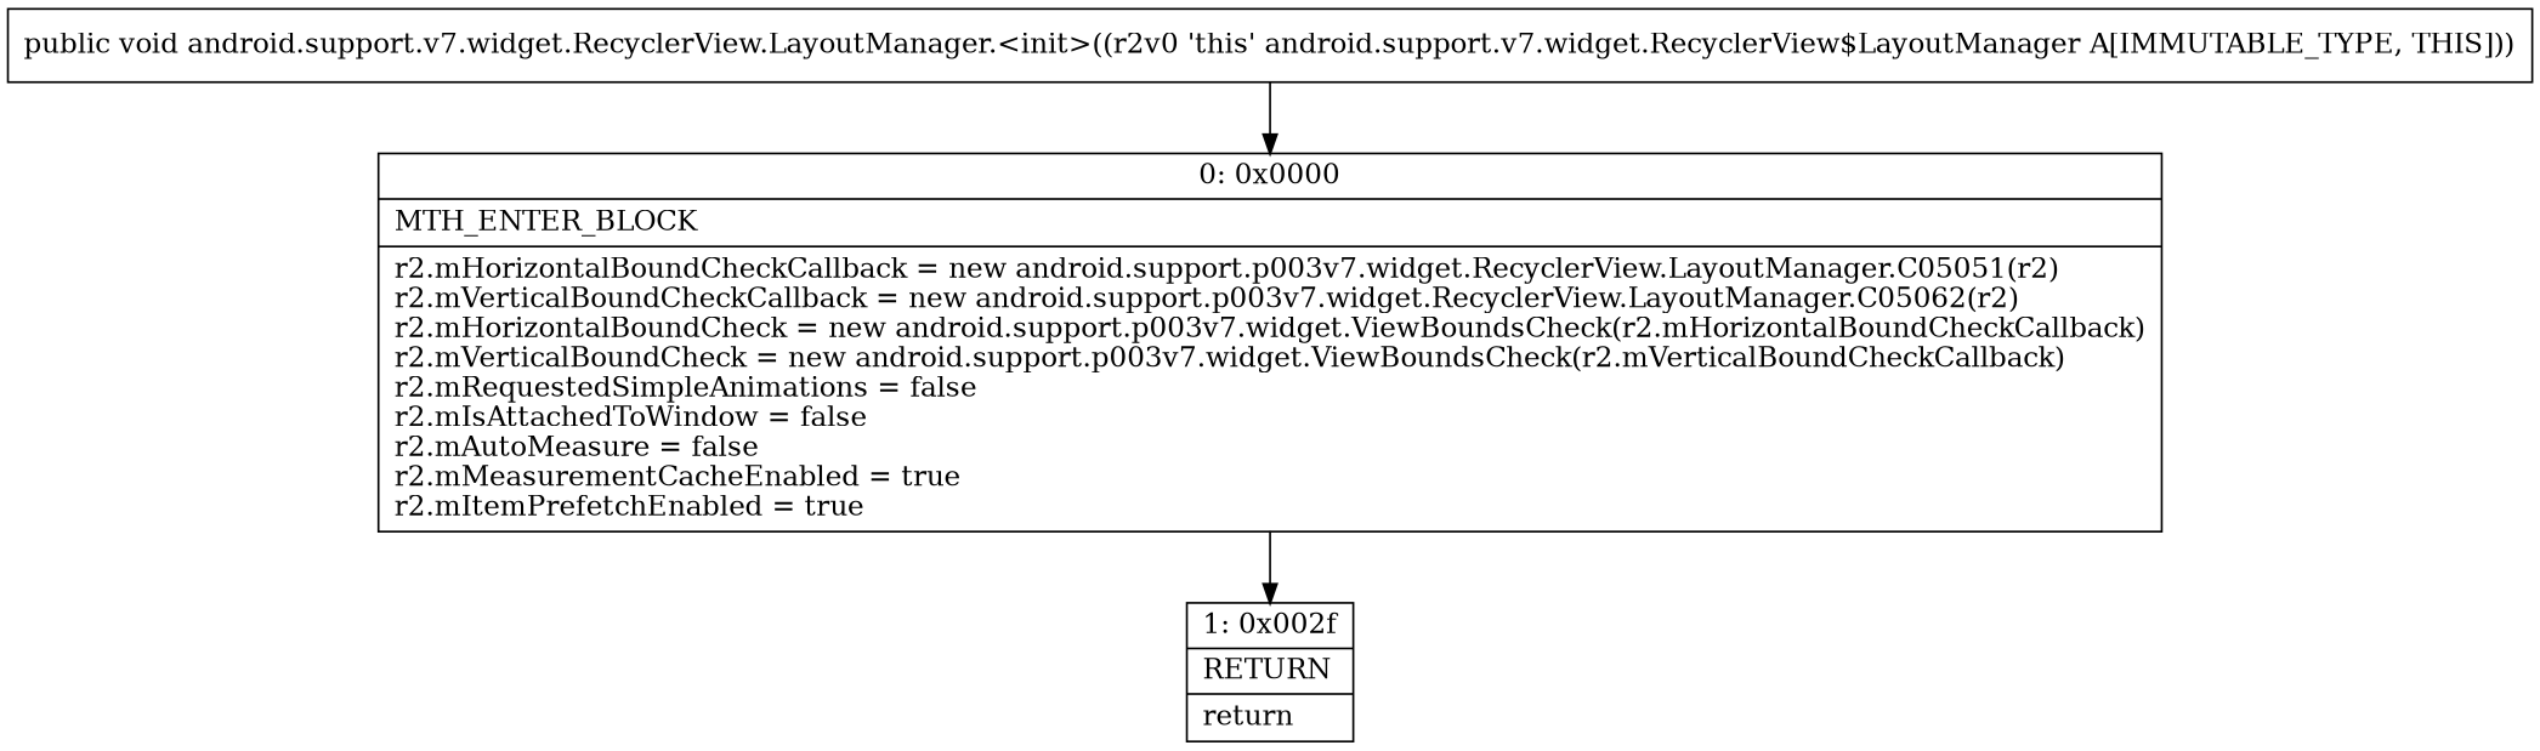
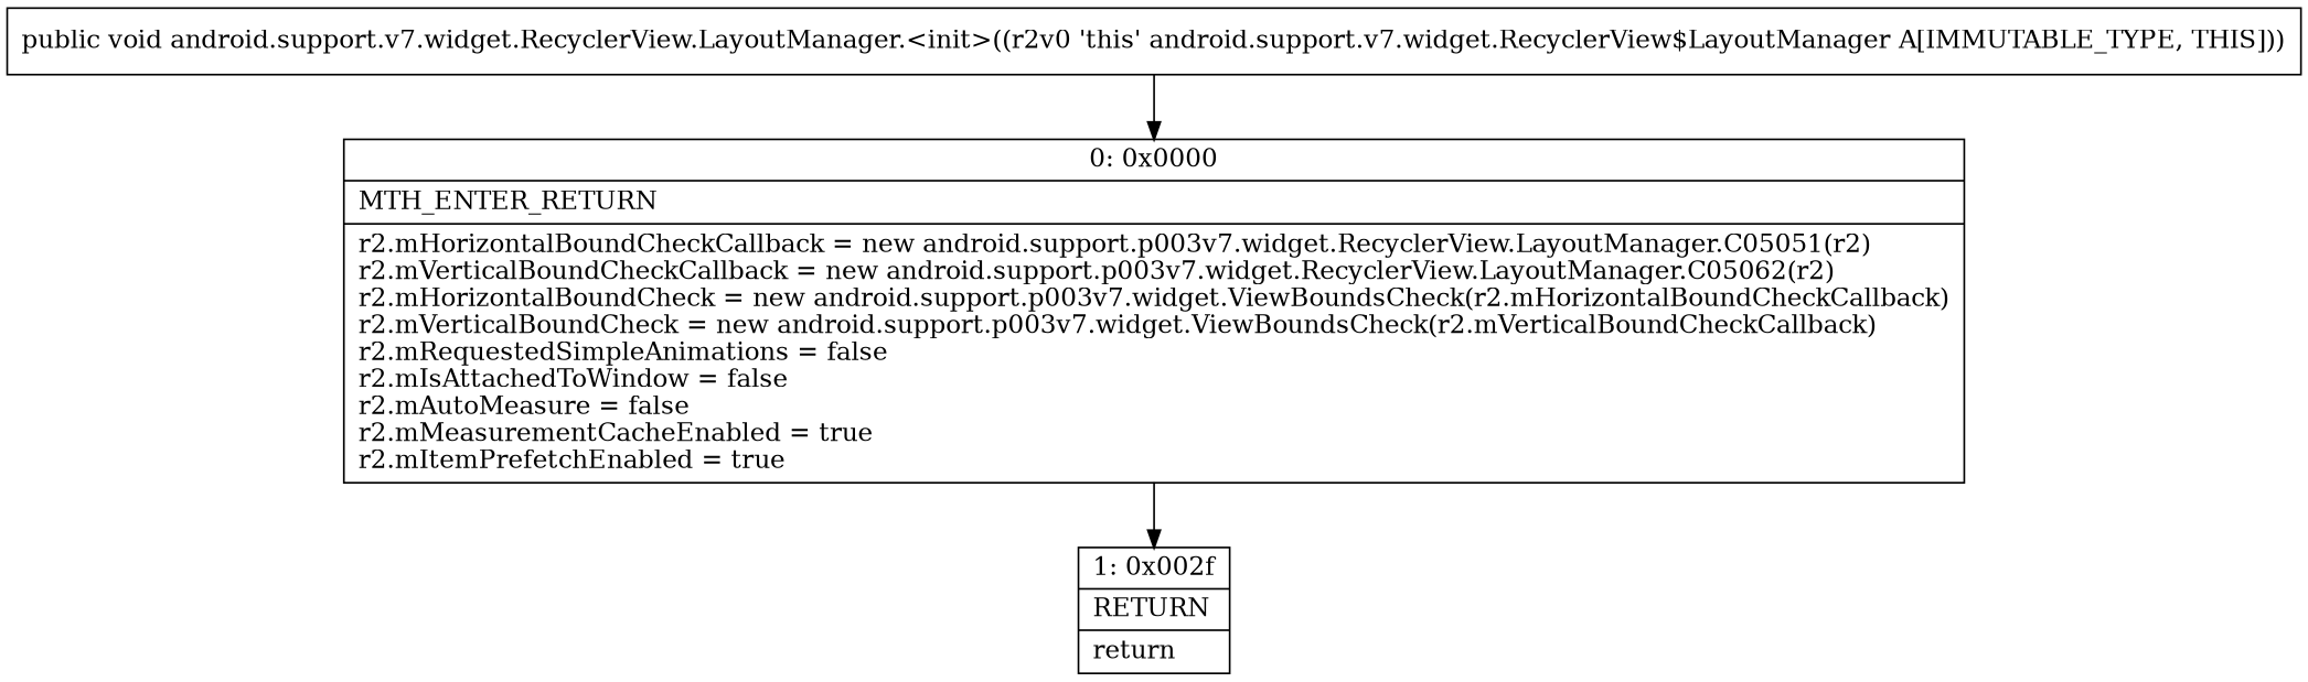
  digraph {
    node [shape=record]
-   n1 [label="{0\:\ 0x0000|MTH_ENTER_BLOCK\l|r2.mHorizontalBoundCheckCallback = new android.support.p003v7.widget.RecyclerView.LayoutManager.C05051(r2)\lr2.mVerticalBoundCheckCallback = new android.support.p003v7.widget.RecyclerView.LayoutManager.C05062(r2)\lr2.mHorizontalBoundCheck = new android.support.p003v7.widget.ViewBoundsCheck(r2.mHorizontalBoundCheckCallback)\lr2.mVerticalBoundCheck = new android.support.p003v7.widget.ViewBoundsCheck(r2.mVerticalBoundCheckCallback)\lr2.mRequestedSimpleAnimations = false\lr2.mIsAttachedToWindow = false\lr2.mAutoMeasure = false\lr2.mMeasurementCacheEnabled = true\lr2.mItemPrefetchEnabled = true\l}"]
+   n1 [label="{0\:\ 0x0000|MTH_ENTER_RETURN\l|r2.mHorizontalBoundCheckCallback = new android.support.p003v7.widget.RecyclerView.LayoutManager.C05051(r2)\lr2.mVerticalBoundCheckCallback = new android.support.p003v7.widget.RecyclerView.LayoutManager.C05062(r2)\lr2.mHorizontalBoundCheck = new android.support.p003v7.widget.ViewBoundsCheck(r2.mHorizontalBoundCheckCallback)\lr2.mVerticalBoundCheck = new android.support.p003v7.widget.ViewBoundsCheck(r2.mVerticalBoundCheckCallback)\lr2.mRequestedSimpleAnimations = false\lr2.mIsAttachedToWindow = false\lr2.mAutoMeasure = false\lr2.mMeasurementCacheEnabled = true\lr2.mItemPrefetchEnabled = true\l}"]
    n2 [label="{1\:\ 0x002f|RETURN\l|return\l}"]
    n3 [label="{public void android.support.v7.widget.RecyclerView.LayoutManager.\<init\>((r2v0 'this' android.support.v7.widget.RecyclerView$LayoutManager A[IMMUTABLE_TYPE, THIS])) }"]
    n1 -> n2
    n3 -> n1
  }
